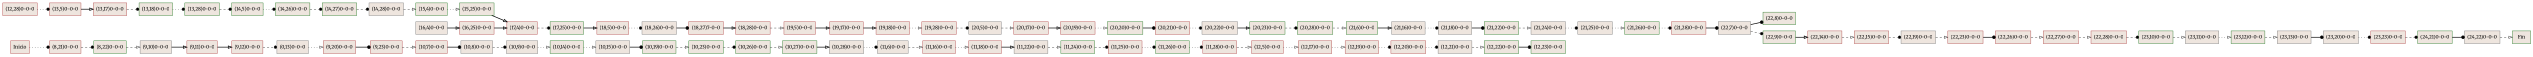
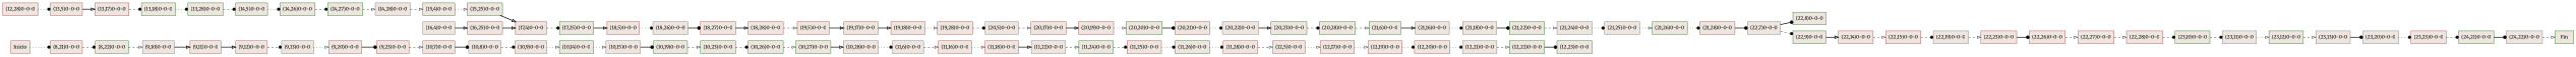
  digraph {
    fontname=Merriweather
    rankdir=LR
    node [color=brown fillcolor=seashell2 fontname=Merriweather shape=record style=filled]
    edge [arrowhead=onormal fontname=Merriweather style=dashed]
    n1 [label=" Inicio"]
    n2 [label=" (8,21)0-0-0"]
    n3 [color=darkgreen label=" (8,22)0-0-0"]
    n4 [color=gray40 label=" (9,10)0-0-0"]
    n5 [label=" (9,11)0-0-0"]
    n6 [label=" (9,12)0-0-0"]
-   n7 [color=gray40 label="(0,13)0-0-0"]
+   n7 [color=gray40 label=" (9,13)0-0-0"]
    n8 [label=" (9,20)0-0-0"]
    n9 [label=" (9,23)0-0-0"]
    n10 [label=" (10,7)0-0-0"]
    n11 [color=gray40 label=" (10,8)0-0-0"]
    n12 [color=gray40 label=" (10,9)0-0-0"]
    n13 [color=darkgreen label=" (10,14)0-0-0"]
    n14 [color=gray40 label=" (10,15)0-0-0"]
    n15 [color=darkgreen label=" (10,19)0-0-0"]
    n16 [color=darkgreen label=" (10,23)0-0-0"]
    n17 [color=darkgreen label=" (10,26)0-0-0"]
    n18 [color=darkgreen label=" (10,27)0-0-0"]
    n19 [color=gray40 label=" (10,28)0-0-0"]
    n20 [color=gray40 label=" (11,6)0-0-0"]
    n21 [label=" (11,16)0-0-0"]
    n22 [label=" (11,18)0-0-0"]
    n23 [color=gray40 label=" (11,22)0-0-0"]
    n24 [color=darkgreen label=" (11,24)0-0-0"]
    n25 [label=" (11,25)0-0-0"]
    n26 [color=darkgreen label=" (11,26)0-0-0"]
    n27 [label=" (11,28)0-0-0"]
    n28 [label=" (12,5)0-0-0"]
    n29 [label=" (12,17)0-0-0"]
    n30 [label=" (12,19)0-0-0"]
    n31 [label=" (12,20)0-0-0"]
    n32 [color=gray40 label=" (12,21)0-0-0"]
    n33 [color=darkgreen label=" (12,22)0-0-0"]
    n34 [color=darkgreen label=" (12,23)0-0-0"]
    n35 [label=" (12,28)0-0-0"]
    n36 [label=" (13,5)0-0-0"]
    n37 [label=" (13,17)0-0-0"]
    n38 [color=darkgreen label=" (13,18)0-0-0"]
    n39 [color=darkgreen label=" (13,28)0-0-0"]
    n40 [color=darkgreen label=" (14,5)0-0-0"]
    n41 [color=darkgreen label=" (14,26)0-0-0"]
    n42 [color=darkgreen label=" (14,27)0-0-0"]
    n43 [color=gray40 label=" (14,28)0-0-0"]
    n44 [color=darkgreen label=" (15,4)0-0-0"]
    n45 [color=darkgreen label=" (15,25)0-0-0"]
    n46 [label=" (17,4)0-0-0"]
    n47 [color=gray40 label=" (16,4)0-0-0"]
    n48 [label=" (16,25)0-0-0"]
    n49 [color=darkgreen label=" (17,25)0-0-0"]
    n50 [label=" (18,5)0-0-0"]
    n51 [color=gray40 label=" (18,26)0-0-0"]
-   n52 [label="(18,27)7-0-0"]
+   n52 [label=" (18,27)0-0-0"]
    n53 [label=" (18,28)0-0-0"]
    n54 [label=" (19,5)0-0-0"]
    n55 [label=" (19,17)0-0-0"]
    n56 [label=" (19,18)0-0-0"]
    n57 [label=" (19,28)0-0-0"]
    n58 [color=gray40 label=" (20,5)0-0-0"]
    n59 [label=" (20,17)0-0-0"]
    n60 [label=" (20,19)0-0-0"]
    n61 [color=darkgreen label=" (20,20)0-0-0"]
    n62 [label=" (20,21)0-0-0"]
    n63 [color=gray40 label=" (20,22)0-0-0"]
    n64 [color=darkgreen label=" (20,23)0-0-0"]
    n65 [color=darkgreen label=" (20,28)0-0-0"]
    n66 [color=darkgreen label=" (21,6)0-0-0"]
    n67 [color=gray40 label=" (21,16)0-0-0"]
    n68 [color=gray40 label=" (21,18)0-0-0"]
    n69 [color=darkgreen label=" (21,22)0-0-0"]
    n70 [color=gray40 label=" (21,24)0-0-0"]
    n71 [color=gray40 label=" (21,25)0-0-0"]
    n72 [color=darkgreen label=" (21,26)0-0-0"]
    n73 [label=" (21,28)0-0-0"]
    n74 [color=gray40 label=" (22,7)0-0-0"]
    n75 [color=darkgreen label=" (22,8)0-0-0"]
    n76 [color=darkgreen label=" (22,9)0-0-0"]
    n77 [label=" (22,14)0-0-0"]
    n78 [label=" (22,15)0-0-0"]
    n79 [color=gray40 label=" (22,19)0-0-0"]
    n80 [label=" (22,23)0-0-0"]
    n81 [label=" (22,26)0-0-0"]
    n82 [label=" (22,27)0-0-0"]
    n83 [label=" (22,28)0-0-0"]
    n84 [color=darkgreen label=" (23,10)0-0-0"]
    n85 [color=gray40 label=" (23,11)0-0-0"]
    n86 [color=darkgreen label=" (23,12)0-0-0"]
    n87 [color=gray40 label=" (23,13)0-0-0"]
    n88 [color=gray40 label=" (23,20)0-0-0"]
    n89 [label=" (23,23)0-0-0"]
    n90 [color=darkgreen label=" (24,21)0-0-0"]
    n91 [color=gray40 label=" (24,22)0-0-0"]
    n92 [color=darkgreen label=" Fin"]
    n1 -> n2 [arrowhead=dot style=dotted]
    n2 -> n3 [arrowhead=dot]
    n3 -> n4
    n4 -> n5 [style=bold]
    n5 -> n6 [style=bold]
    n6 -> n7 [arrowhead=dot]
    n7 -> n8 [style=dotted]
    n8 -> n9 [arrowhead=dot style=bold]
    n9 -> n10
    n10 -> n11 [arrowhead=dot style=bold]
    n11 -> n12 [arrowhead=dot]
    n12 -> n13 [style=dotted]
    n13 -> n14 [style=dotted]
    n14 -> n15 [arrowhead=dot style=bold]
    n15 -> n16
    n16 -> n17 [arrowhead=dot]
    n17 -> n18
    n18 -> n19 [style=bold]
    n19 -> n20 [arrowhead=dot style=dotted]
    n20 -> n21
    n21 -> n22 [style=dotted]
    n22 -> n23 [style=bold]
    n23 -> n24
    n24 -> n25 [arrowhead=dot]
    n25 -> n26 [arrowhead=dot style=dotted]
    n26 -> n27 [arrowhead=dot style=dotted]
    n27 -> n28
    n28 -> n29 [style=dotted]
    n29 -> n30 [style=dotted]
    n30 -> n31 [arrowhead=dot style=dotted]
    n31 -> n32 [arrowhead=dot style=dotted]
    n32 -> n33
    n33 -> n34 [arrowhead=dot style=bold]
    n35 -> n36 [arrowhead=dot style=dotted]
    n36 -> n37 [style=bold]
    n37 -> n38 [arrowhead=dot]
    n38 -> n39 [arrowhead=dot style=dotted]
    n39 -> n40 [arrowhead=dot]
    n40 -> n41 [arrowhead=dot style=dotted]
    n41 -> n42 [arrowhead=dot]
-   n42 -> n43 [arrowhead=dot]
+   n42 -> n43
    n43 -> n44
    n44 -> n45 [style=dotted]
    n45 -> n46 [style=bold]
    n46 -> n49 [arrowhead=dot]
    n47 -> n48 [style=bold]
    n48 -> n46 [style=bold]
    n49 -> n50 [style=bold]
    n50 -> n51 [arrowhead=dot style=dotted]
    n51 -> n52 [arrowhead=dot style=bold]
    n52 -> n53 [style=bold]
    n53 -> n54
    n54 -> n55 [style=bold]
    n55 -> n56 [style=bold]
    n56 -> n57 [style=dotted]
    n57 -> n58 [arrowhead=dot]
    n58 -> n59
    n59 -> n60 [style=bold]
    n60 -> n61 [style=dotted]
    n61 -> n62 [arrowhead=dot style=bold]
    n62 -> n63 [arrowhead=dot style=dotted]
    n63 -> n64 [style=bold]
    n64 -> n65 [arrowhead=dot]
    n65 -> n66
    n66 -> n67 [style=bold]
    n67 -> n68 [arrowhead=dot style=dotted]
    n68 -> n69 [arrowhead=dot style=bold]
    n69 -> n70
    n70 -> n71 [arrowhead=dot style=dotted]
    n71 -> n72 [style=dotted]
    n72 -> n73 [arrowhead=dot style=dotted]
    n73 -> n74 [arrowhead=dot style=bold]
    n74 -> n75 [arrowhead=dot style=bold]
    n74 -> n76 [arrowhead=dot]
    n76 -> n77 [style=bold]
    n77 -> n78
    n78 -> n79 [arrowhead=dot]
    n79 -> n80
    n80 -> n81 [arrowhead=dot style=bold]
    n81 -> n82
    n82 -> n83
    n83 -> n84 [arrowhead=dot]
-   n84 -> n85
+   n84 -> n85 [arrowhead=dot]
    n85 -> n86 [style=dotted]
    n86 -> n87
    n87 -> n88 [arrowhead=dot style=bold]
    n88 -> n89 [arrowhead=dot style=dotted]
    n89 -> n90 [arrowhead=dot]
    n90 -> n91 [arrowhead=dot style=bold]
    n91 -> n92
  }
